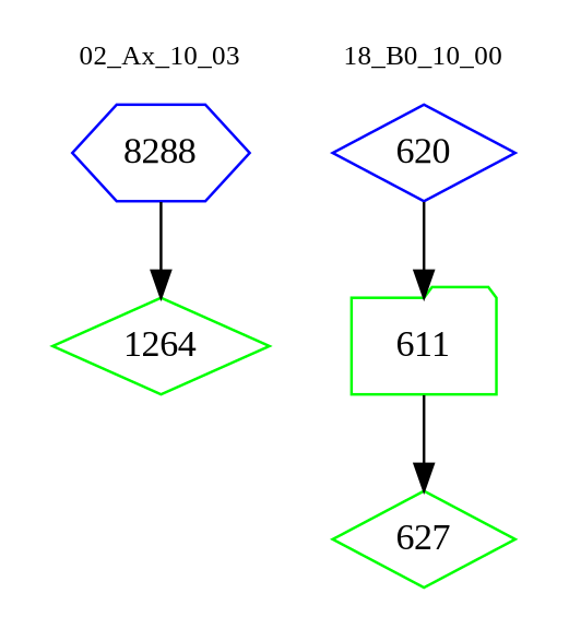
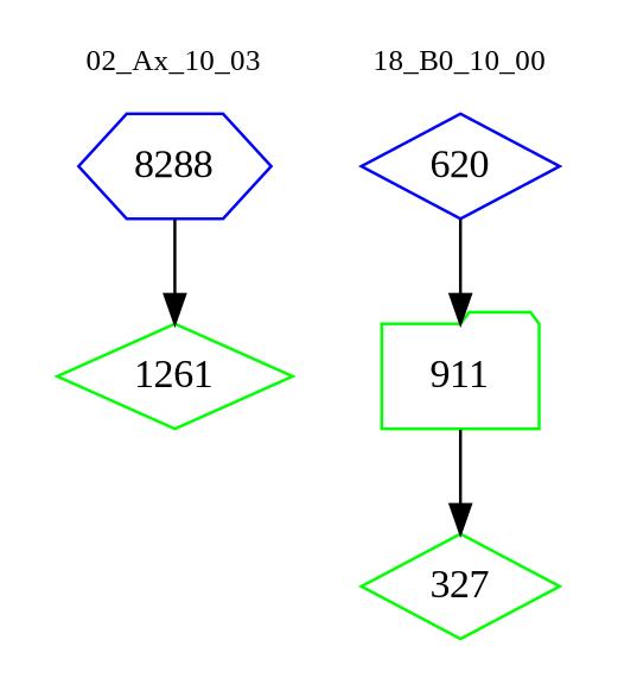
  digraph {
    fontname="Liberation Serif"
    node [color=green fontname="Liberation Serif" shape=diamond]
    edge [color=black fontname="Liberation Serif"]
    n1 [color=blue label=8288 shape=hexagon]
-   n2 [label=1264]
+   n2 [label=1261]
    n3 [color=blue label=620]
-   n4 [label=611 shape=folder]
-   n5 [label=627]
+   n4 [label=911 shape=folder]
+   n5 [label=327]
    subgraph cluster_1 {
      color=white
      fontsize=10
      label="02_Ax_10_03"
      n1
      n2
    }
    subgraph cluster_2 {
      color=white
      fontsize=10
      label="18_B0_10_00"
      n3
      n4
      n5
    }
    n1 -> n2
    n3 -> n4
    n4 -> n5
  }
